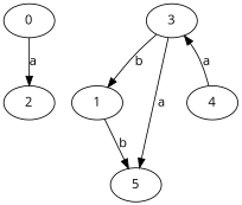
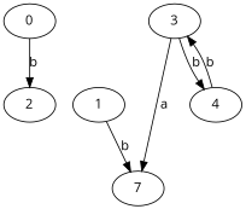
  strict digraph {
    fontname="Open Sans"
    node [fontname="Open Sans"]
    edge [fontname="Open Sans"]
    0
    2
    1
-   5
+   5 [label=7]
    3
    n6 [label=4]
-   0 -> 2 [label=a]
+   0 -> 2 [label=b]
    1 -> 5 [label=b]
    3 -> 5 [label=a]
-   3 -> 1 [label=b]
-   n6 -> 3 [label=a]
+   3 -> n6 [label=b]
+   n6 -> 3 [label=b]
  }
